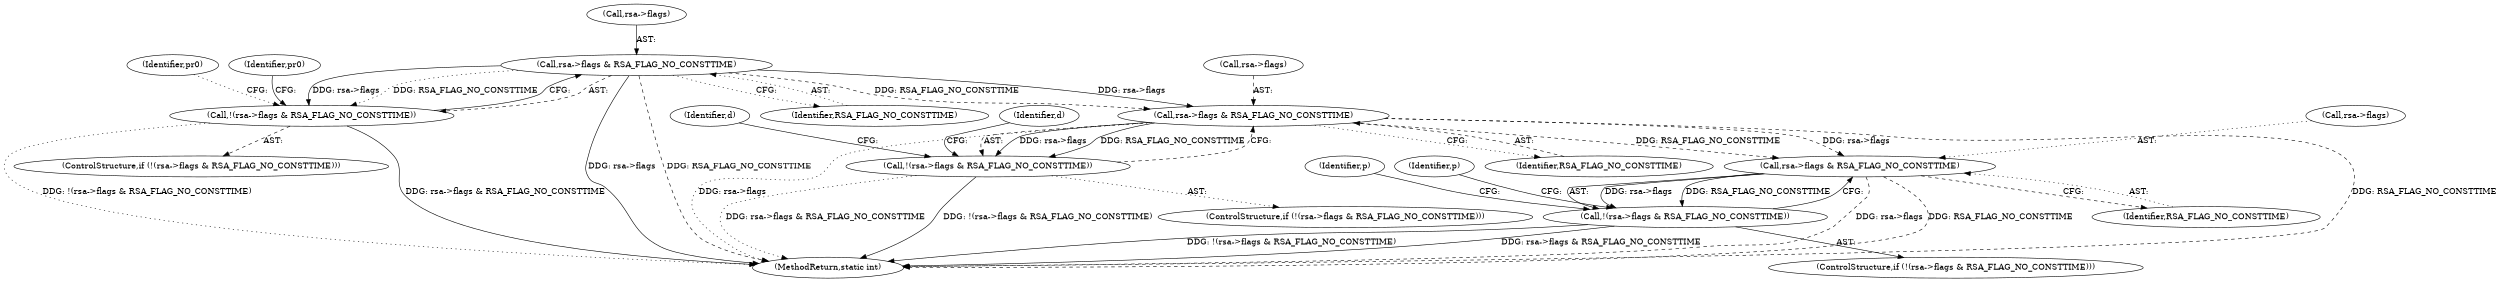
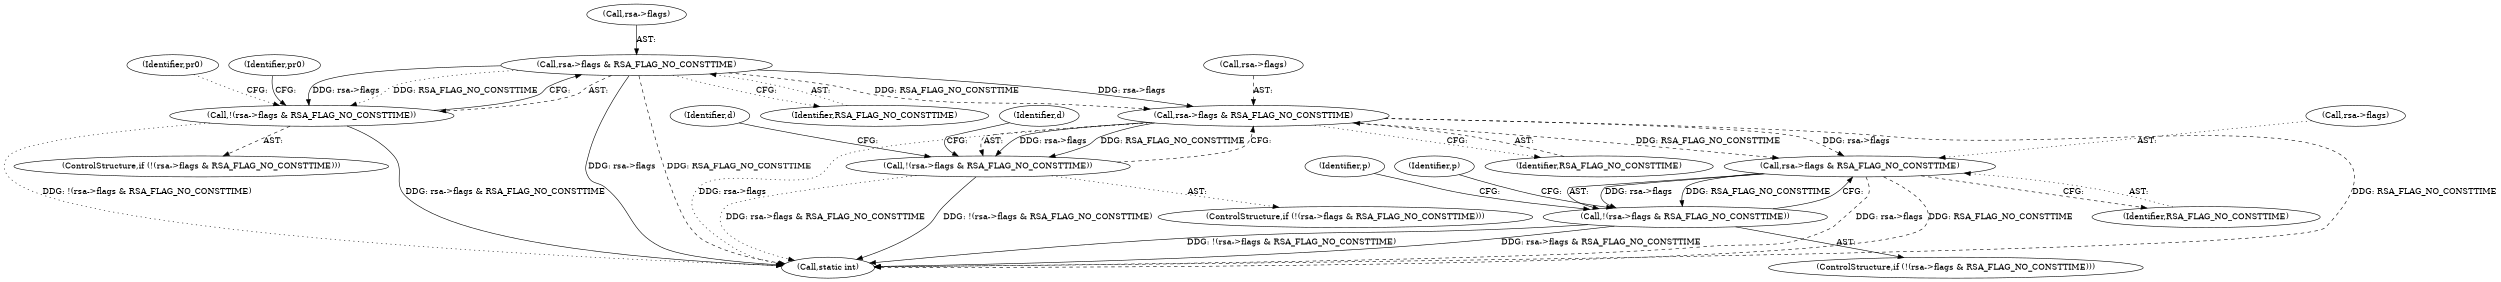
  digraph {
    edge [style=solid]
    n1 [label="(Call,rsa->flags & RSA_FLAG_NO_CONSTTIME)"]
    n2 [label="(Call,!(rsa->flags & RSA_FLAG_NO_CONSTTIME))"]
    n3 [label="(Call,rsa->flags & RSA_FLAG_NO_CONSTTIME)"]
-   n4 [label="(MethodReturn,static int)"]
+   n4 [label="(Call,static int)"]
    n5 [label="(Identifier,RSA_FLAG_NO_CONSTTIME)"]
    n6 [label="(ControlStructure,if (!(rsa->flags & RSA_FLAG_NO_CONSTTIME)))"]
    n7 [label="(Call,!(rsa->flags & RSA_FLAG_NO_CONSTTIME))"]
    n8 [label="(Call,rsa->flags & RSA_FLAG_NO_CONSTTIME)"]
    n9 [label="(Identifier,RSA_FLAG_NO_CONSTTIME)"]
    n10 [label="(ControlStructure,if (!(rsa->flags & RSA_FLAG_NO_CONSTTIME)))"]
    n11 [label="(Call,!(rsa->flags & RSA_FLAG_NO_CONSTTIME))"]
    n12 [label="(Identifier,RSA_FLAG_NO_CONSTTIME)"]
    n13 [label="(ControlStructure,if (!(rsa->flags & RSA_FLAG_NO_CONSTTIME)))"]
    n14 [label="(Call,rsa->flags)"]
    n15 [label="(Call,rsa->flags)"]
    n16 [label="(Identifier,p)"]
    n17 [label="(Identifier,pr0)"]
    n18 [label="(Identifier,p)"]
    n19 [label="(Identifier,pr0)"]
    n20 [label="(Identifier,d)"]
    n21 [label="(Call,rsa->flags)"]
    n22 [label="(Identifier,d)"]
    n1 -> n2 [label="AST: " style=dashed]
    n1 -> n2 [label="DDG: rsa->flags"]
    n1 -> n2 [label="DDG: RSA_FLAG_NO_CONSTTIME" style=dotted]
    n1 -> n3 [label="DDG: rsa->flags"]
    n1 -> n3 [label="DDG: RSA_FLAG_NO_CONSTTIME" style=dashed]
    n1 -> n4 [label="DDG: rsa->flags"]
    n1 -> n4 [label="DDG: RSA_FLAG_NO_CONSTTIME" style=dashed]
    n1 -> n5 [label="CFG: " style=dotted]
    n2 -> n1 [label="CFG: "]
    n2 -> n4 [label="DDG: rsa->flags & RSA_FLAG_NO_CONSTTIME"]
    n2 -> n4 [label="DDG: !(rsa->flags & RSA_FLAG_NO_CONSTTIME)" style=dotted]
    n2 -> n6 [label="AST: " style=dashed]
    n3 -> n4 [label="DDG: RSA_FLAG_NO_CONSTTIME" style=dashed]
    n3 -> n4 [label="DDG: rsa->flags" style=dotted]
    n3 -> n7 [label="AST: " style=dashed]
    n3 -> n7 [label="DDG: rsa->flags"]
    n3 -> n7 [label="DDG: RSA_FLAG_NO_CONSTTIME"]
    n3 -> n8 [label="DDG: rsa->flags" style=dashed]
    n3 -> n8 [label="DDG: RSA_FLAG_NO_CONSTTIME" style=dashed]
    n3 -> n9 [label="CFG: " style=dotted]
    n5 -> n1 [label="AST: " style=dotted]
    n7 -> n3 [label="CFG: " style=dashed]
    n7 -> n4 [label="DDG: rsa->flags & RSA_FLAG_NO_CONSTTIME" style=dotted]
    n7 -> n4 [label="DDG: !(rsa->flags & RSA_FLAG_NO_CONSTTIME)"]
    n7 -> n10 [label="AST: " style=dotted]
    n8 -> n4 [label="DDG: rsa->flags" style=dashed]
    n8 -> n4 [label="DDG: RSA_FLAG_NO_CONSTTIME" style=dashed]
    n8 -> n11 [label="AST: "]
    n8 -> n11 [label="DDG: rsa->flags"]
    n8 -> n11 [label="DDG: RSA_FLAG_NO_CONSTTIME"]
    n8 -> n12 [label="CFG: " style=dashed]
    n9 -> n3 [label="AST: " style=dashed]
    n11 -> n4 [label="DDG: rsa->flags & RSA_FLAG_NO_CONSTTIME"]
    n11 -> n4 [label="DDG: !(rsa->flags & RSA_FLAG_NO_CONSTTIME)"]
    n11 -> n8 [label="CFG: "]
    n11 -> n13 [label="AST: "]
    n12 -> n8 [label="AST: " style=dotted]
    n14 -> n8 [label="AST: " style=dotted]
    n15 -> n1 [label="AST: "]
    n16 -> n11 [label="CFG: "]
    n17 -> n2 [label="CFG: "]
    n18 -> n11 [label="CFG: "]
    n19 -> n2 [label="CFG: " style=dotted]
    n20 -> n7 [label="CFG: "]
    n21 -> n3 [label="AST: " style=dashed]
    n22 -> n7 [label="CFG: "]
  }
